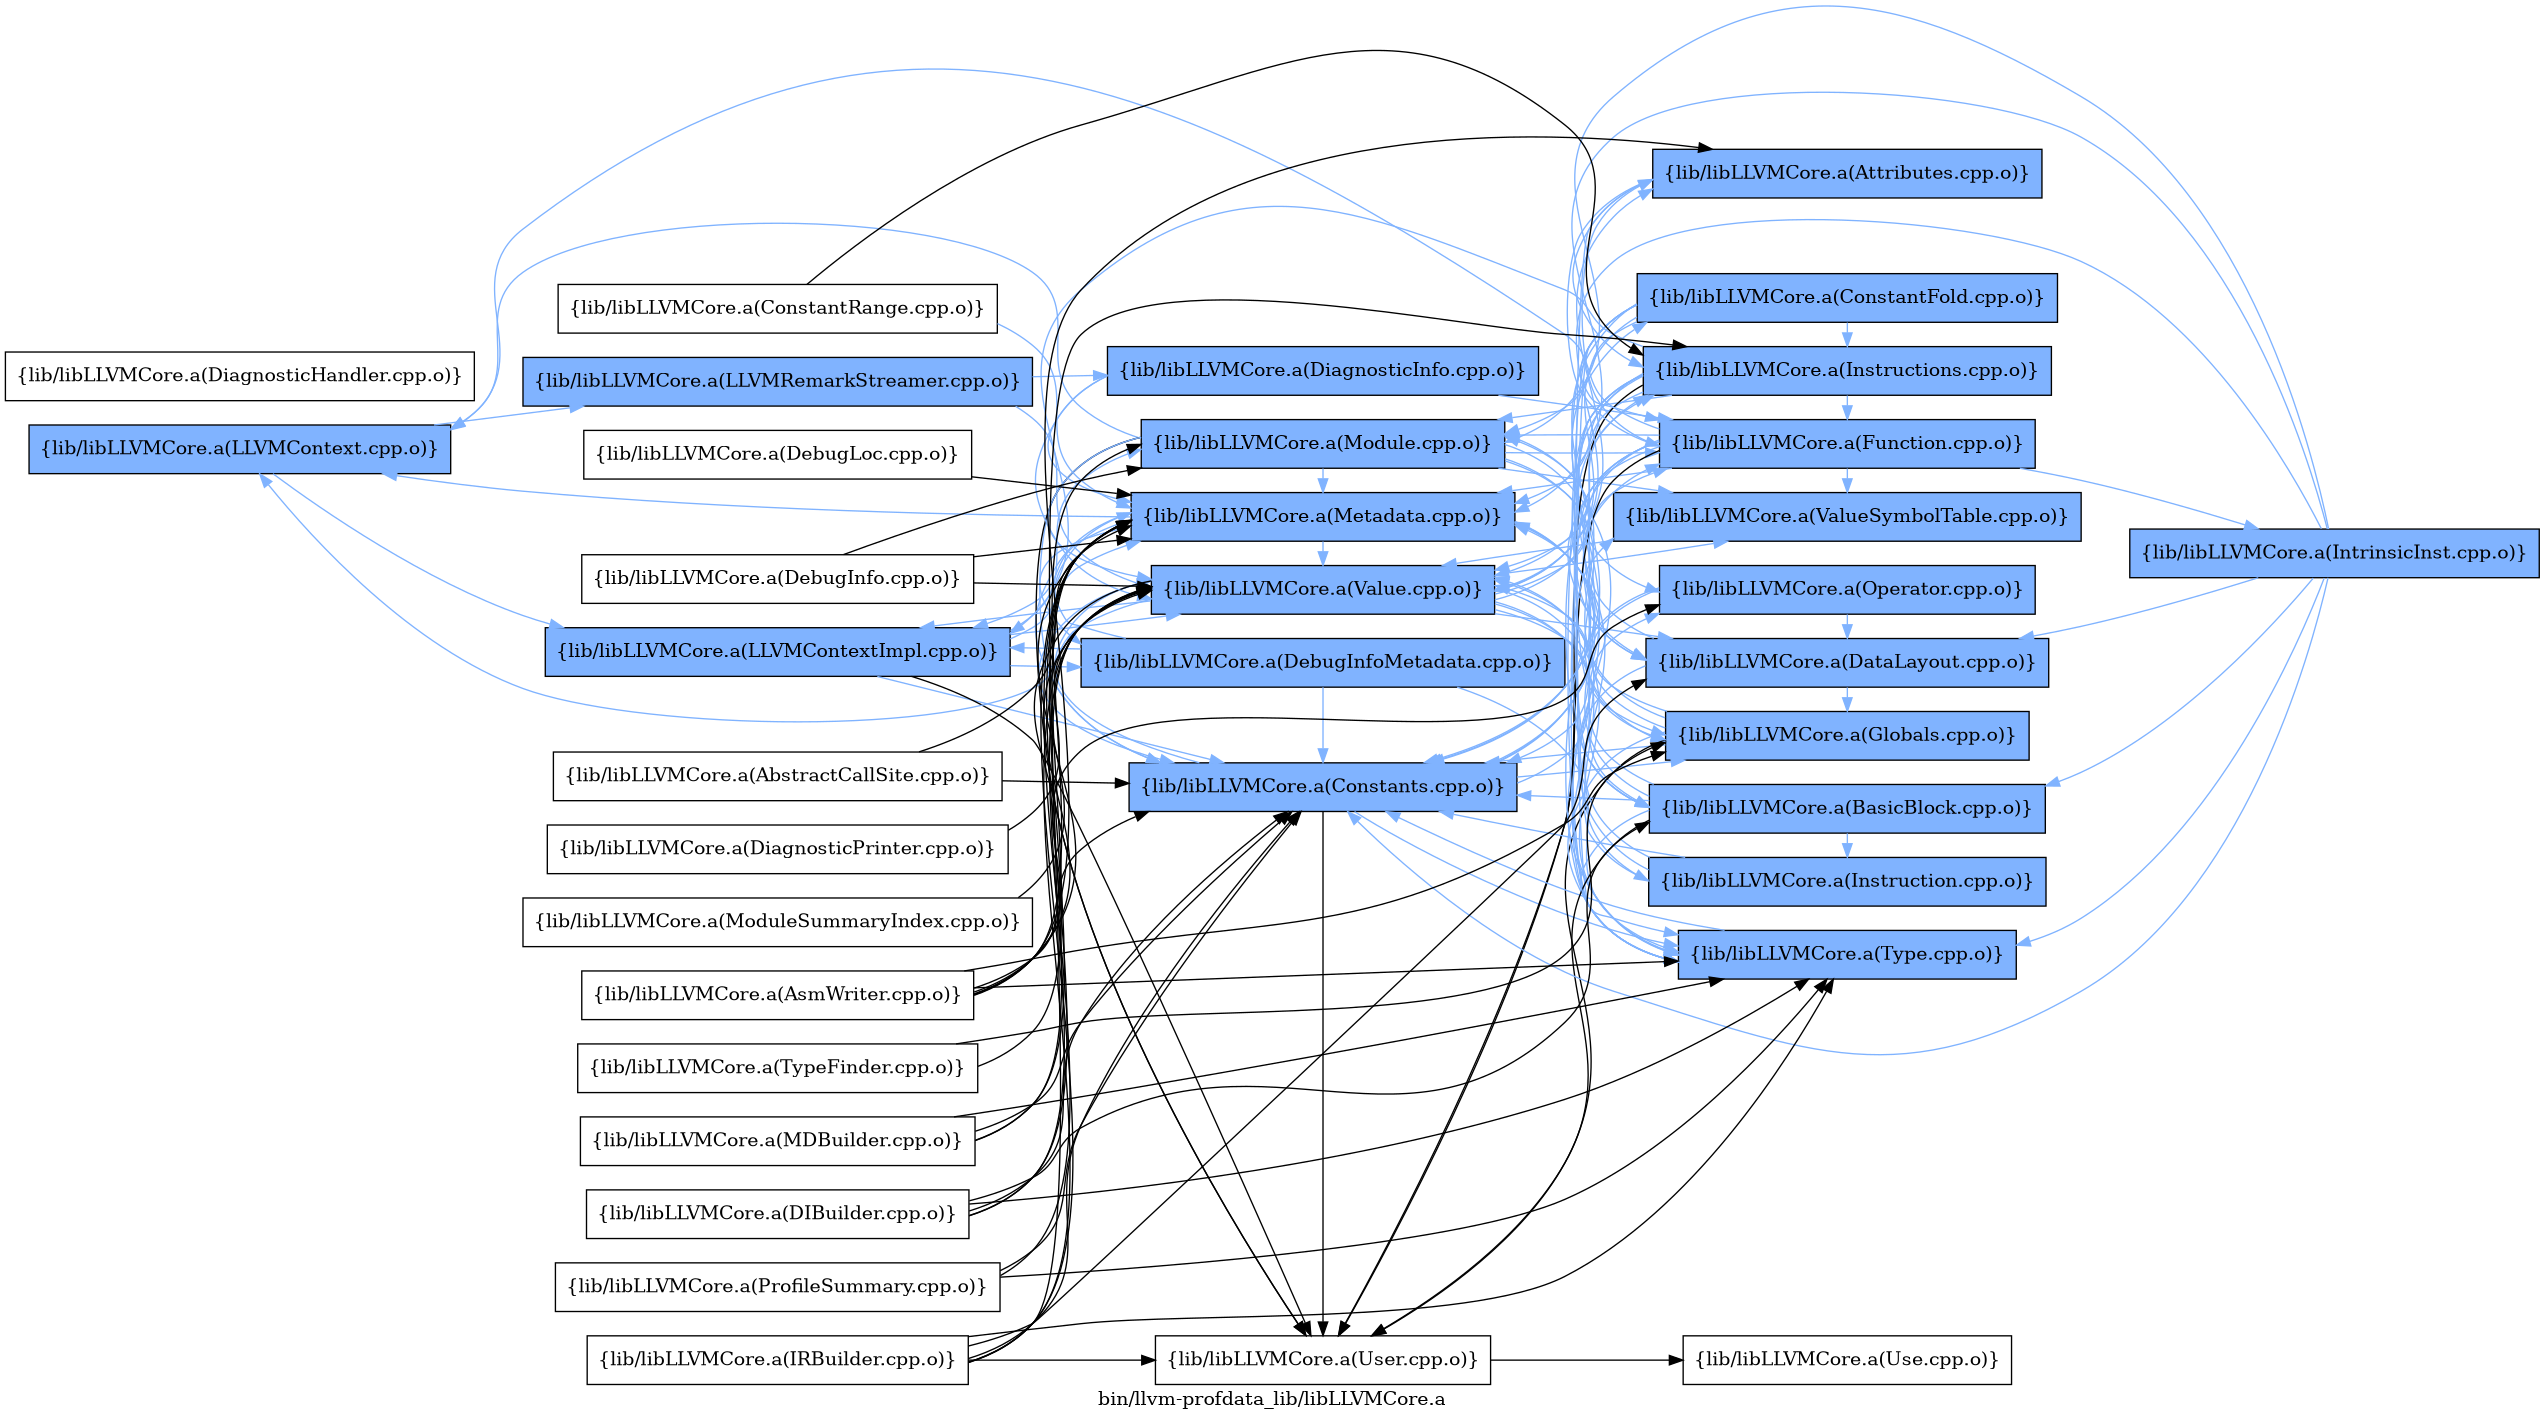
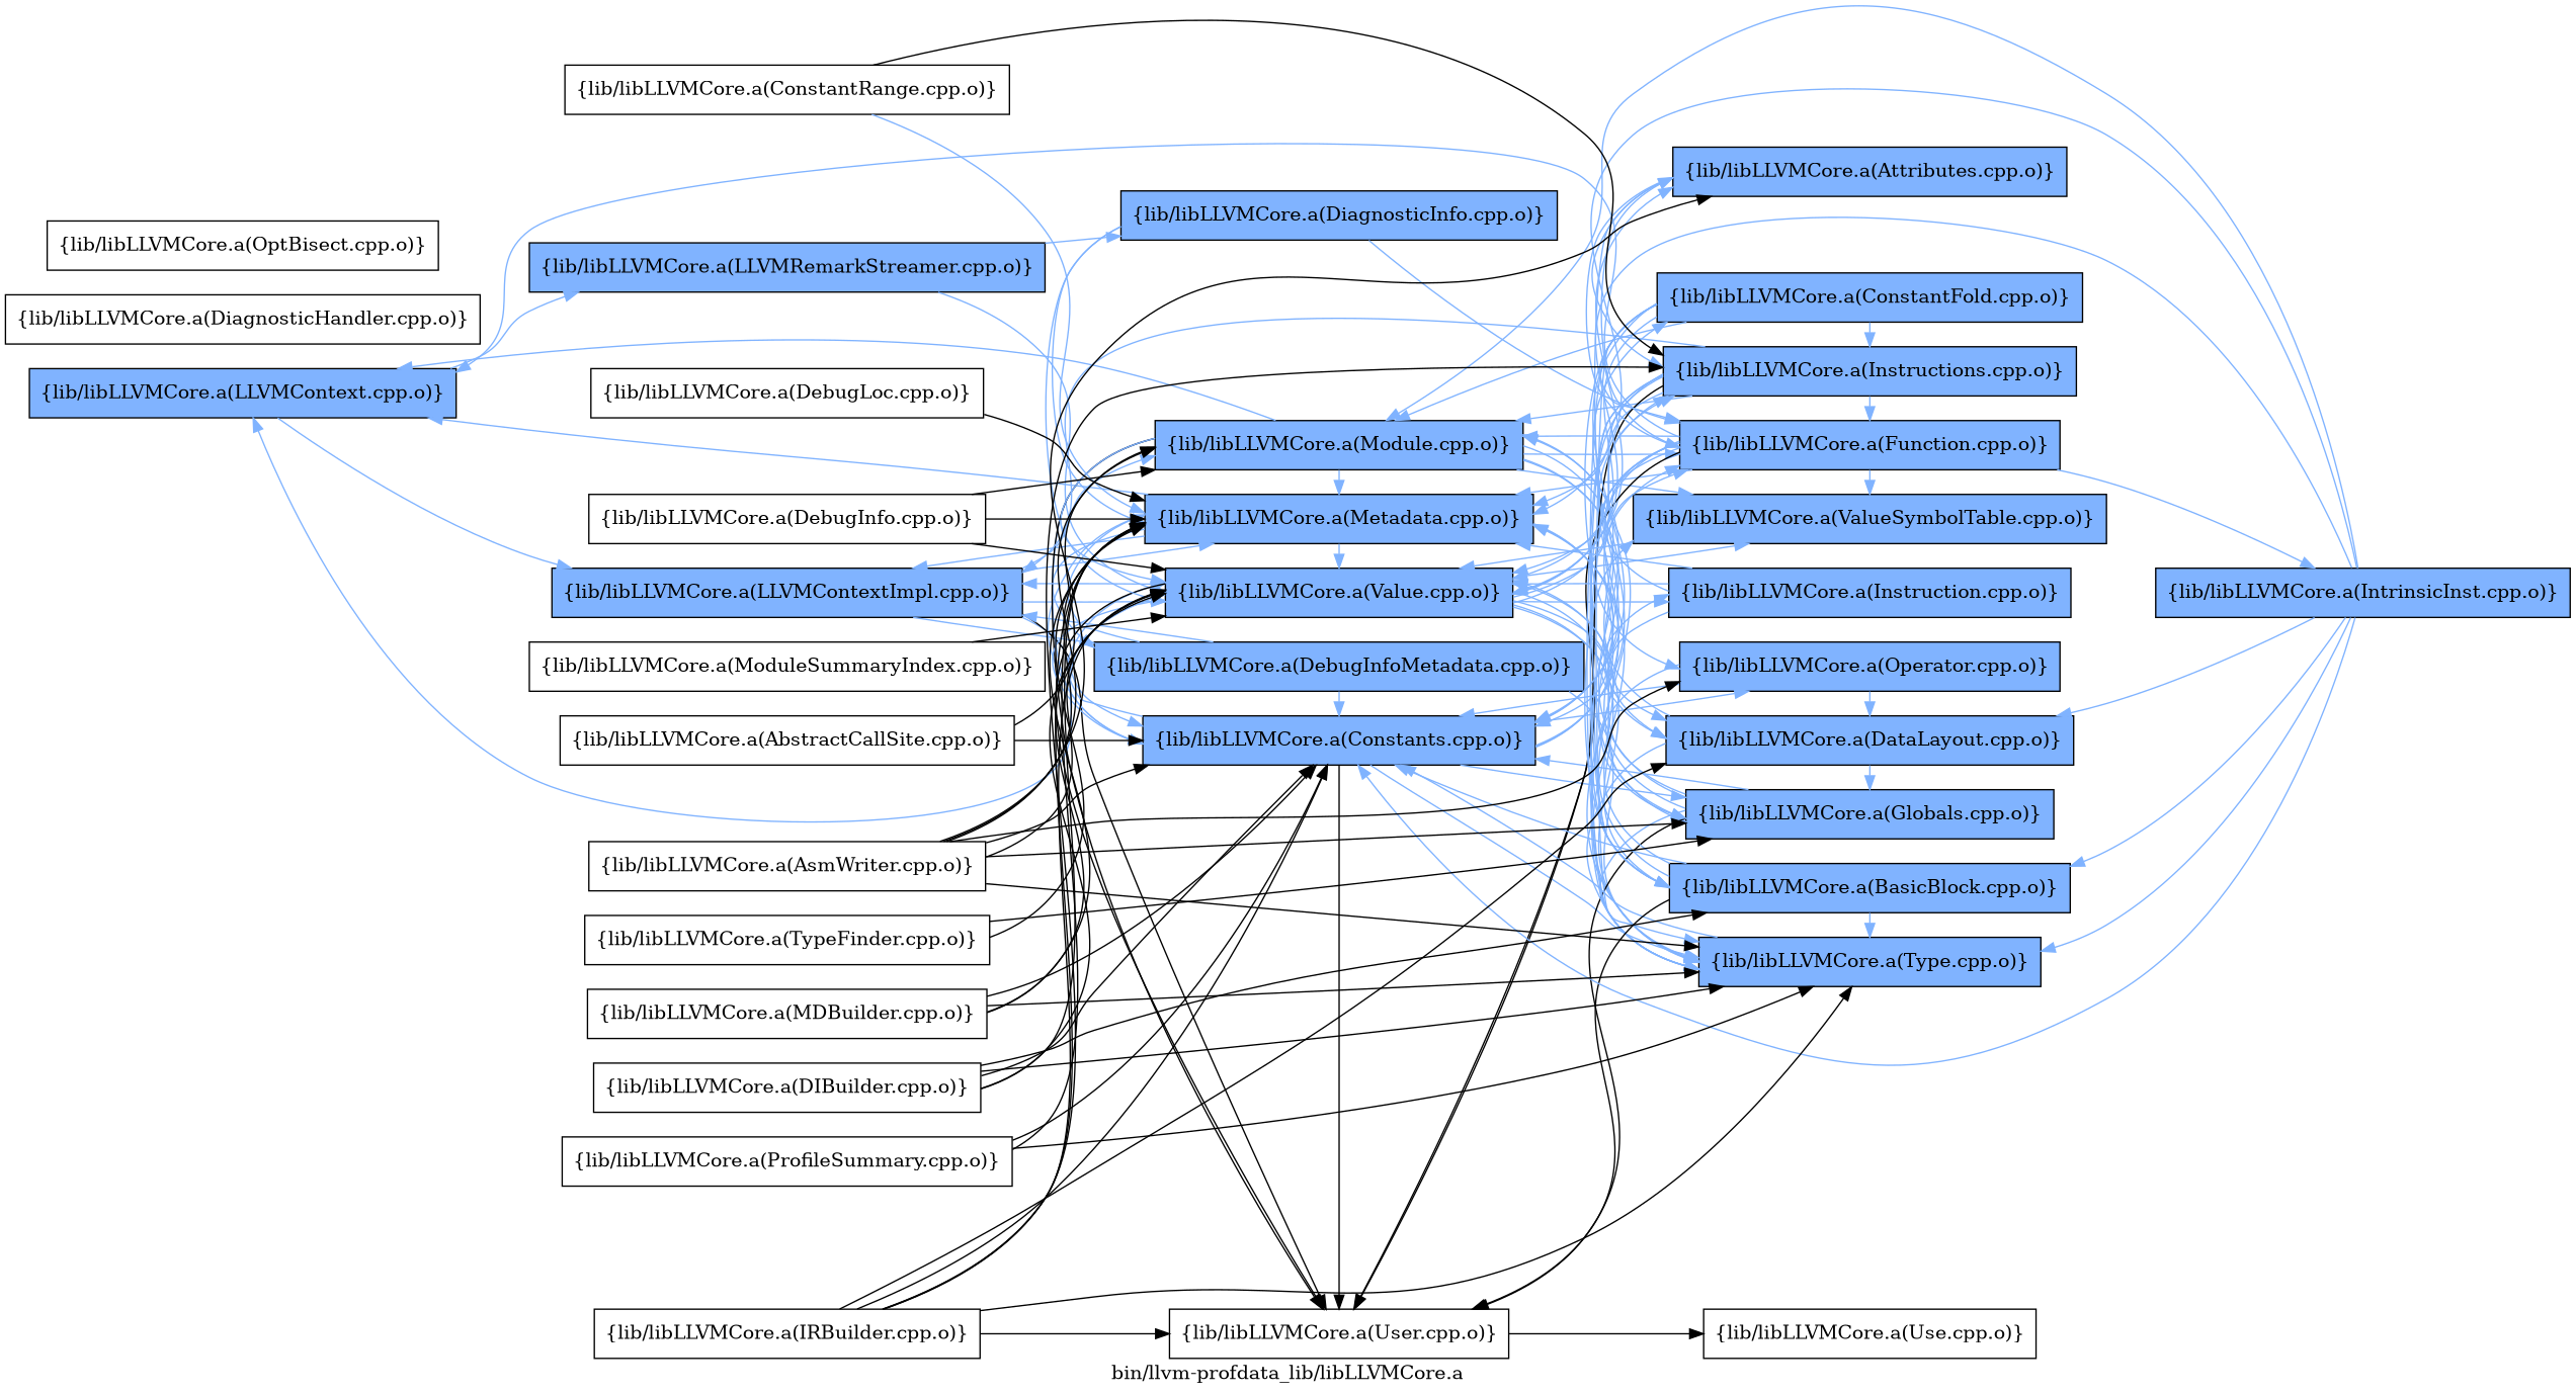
  digraph {
    label="bin/llvm-profdata_lib/libLLVMCore.a"
    rankdir=LR
    node [fillcolor="0.600000 0.5 1" group=1 shape=box style=filled]
    edge [color="0.600000 0.5 1"]
    n1 [label="{lib/libLLVMCore.a(LLVMContext.cpp.o)}"]
    n2 [label="{lib/libLLVMCore.a(LLVMContextImpl.cpp.o)}"]
    n3 [label="{lib/libLLVMCore.a(LLVMRemarkStreamer.cpp.o)}"]
    n4 [label="{lib/libLLVMCore.a(Constants.cpp.o)}"]
    n5 [label="{lib/libLLVMCore.a(DebugInfoMetadata.cpp.o)}"]
    n6 [label="{lib/libLLVMCore.a(Metadata.cpp.o)}"]
    n7 [label="{lib/libLLVMCore.a(Module.cpp.o)}"]
    n8 [group=0 label="{lib/libLLVMCore.a(User.cpp.o)}" fillcolor="" style=""]
    n9 [label="{lib/libLLVMCore.a(Value.cpp.o)}"]
    n10 [label="{lib/libLLVMCore.a(DiagnosticInfo.cpp.o)}"]
    n11 [label="{lib/libLLVMCore.a(Function.cpp.o)}"]
    n12 [label="{lib/libLLVMCore.a(Globals.cpp.o)}"]
    n13 [label="{lib/libLLVMCore.a(Instructions.cpp.o)}"]
    n14 [label="{lib/libLLVMCore.a(ConstantFold.cpp.o)}"]
    n15 [label="{lib/libLLVMCore.a(Operator.cpp.o)}"]
    n16 [label="{lib/libLLVMCore.a(Type.cpp.o)}"]
    n17 [label="{lib/libLLVMCore.a(DataLayout.cpp.o)}"]
    n18 [label="{lib/libLLVMCore.a(ValueSymbolTable.cpp.o)}"]
    n19 [group=0 label="{lib/libLLVMCore.a(Use.cpp.o)}" fillcolor="" style=""]
    n20 [label="{lib/libLLVMCore.a(Instruction.cpp.o)}"]
    n21 [label="{lib/libLLVMCore.a(BasicBlock.cpp.o)}"]
    n22 [label="{lib/libLLVMCore.a(Attributes.cpp.o)}"]
    n23 [label="{lib/libLLVMCore.a(IntrinsicInst.cpp.o)}"]
    n24 [group=0 label="{lib/libLLVMCore.a(ProfileSummary.cpp.o)}" fillcolor="" style=""]
-   n25 [group=0 label="{lib/libLLVMCore.a(DiagnosticPrinter.cpp.o)}" fillcolor="" style=""]
    n26 [group=0 label="{lib/libLLVMCore.a(ConstantRange.cpp.o)}" fillcolor="" style=""]
    n27 [group=0 label="{lib/libLLVMCore.a(AsmWriter.cpp.o)}" fillcolor="" style=""]
    n28 [group=0 label="{lib/libLLVMCore.a(AbstractCallSite.cpp.o)}" fillcolor="" style=""]
    n29 [group=0 label="{lib/libLLVMCore.a(DebugLoc.cpp.o)}" fillcolor="" style=""]
    n30 [group=0 label="{lib/libLLVMCore.a(DebugInfo.cpp.o)}" fillcolor="" style=""]
    n31 [group=0 label="{lib/libLLVMCore.a(DIBuilder.cpp.o)}" fillcolor="" style=""]
    n32 [group=0 label="{lib/libLLVMCore.a(IRBuilder.cpp.o)}" fillcolor="" style=""]
    n33 [group=0 label="{lib/libLLVMCore.a(DiagnosticHandler.cpp.o)}" fillcolor="" style=""]
    n34 [group=0 label="{lib/libLLVMCore.a(MDBuilder.cpp.o)}" fillcolor="" style=""]
    n35 [group=0 label="{lib/libLLVMCore.a(ModuleSummaryIndex.cpp.o)}" fillcolor="" style=""]
+   n36 [group=0 label="{lib/libLLVMCore.a(OptBisect.cpp.o)}" fillcolor="" style=""]
    n37 [group=0 label="{lib/libLLVMCore.a(TypeFinder.cpp.o)}" fillcolor="" style=""]
    subgraph sub_1 {
      rank=same
      n1
    }
    subgraph sub_2 {
      rank=same
      n2
      n3
    }
    subgraph sub_3 {
      rank=same
      n4
      n5
      n6
      n7
      n8
      n9
      n10
    }
    subgraph sub_4 {
      rank=same
      n11
      n12
      n13
      n14
      n15
      n16
      n17
      n18
      n19
      n20
      n21
      n22
    }
    subgraph sub_5 {
      rank=same
      n1
    }
    subgraph sub_6 {
      rank=same
      n2
      n3
    }
    subgraph sub_7 {
      rank=same
      n4
      n5
      n6
      n7
      n8
      n9
      n10
    }
    subgraph sub_8 {
      rank=same
      n11
      n12
      n13
      n14
      n15
      n16
      n17
      n18
      n19
      n20
      n21
      n22
    }
    n1 -> n2
    n1 -> n3
    n2 -> n4
    n2 -> n5
    n2 -> n6
    n2 -> n7
    n2 -> n8 [color=""]
    n2 -> n9
    n3 -> n9
    n3 -> n10
    n4 -> n8 [color=""]
    n4 -> n9
    n4 -> n11
    n4 -> n12
    n4 -> n13
    n4 -> n14
    n4 -> n15
    n4 -> n16
    n5 -> n2
    n5 -> n4
    n5 -> n6
    n5 -> n16
    n6 -> n1
    n6 -> n2
    n6 -> n4
    n6 -> n5
    n6 -> n9
    n6 -> n16
    n7 -> n1
    n7 -> n4
    n7 -> n6
    n7 -> n8 [color=""]
    n7 -> n9
    n7 -> n11
    n7 -> n12
    n7 -> n16
    n7 -> n17
    n7 -> n18
    n8 -> n19 [color=""]
    n9 -> n1
    n9 -> n2
    n9 -> n4
    n9 -> n8 [color=""]
    n9 -> n11
    n9 -> n12
    n9 -> n13
    n9 -> n16
    n9 -> n17
    n9 -> n18
    n9 -> n20
    n9 -> n21
    n9 -> n22
    n10 -> n6
    n10 -> n9
    n10 -> n11
    n11 -> n1
    n11 -> n4
    n11 -> n6
    n11 -> n7
    n11 -> n8 [color=""]
    n11 -> n9
    n11 -> n16
    n11 -> n17
    n11 -> n18
    n11 -> n21
    n11 -> n22
    n11 -> n23
    n12 -> n4
    n12 -> n6
    n12 -> n7
    n12 -> n8 [color=""]
    n12 -> n9
    n12 -> n16
    n13 -> n2
    n13 -> n4
    n13 -> n6
    n13 -> n7
    n13 -> n8 [color=""]
    n13 -> n9
    n13 -> n11
    n13 -> n16
-   n13 -> n17
    n13 -> n21
    n14 -> n4
    n14 -> n7
    n14 -> n9
    n14 -> n11
    n14 -> n12
    n14 -> n13
    n14 -> n15
    n14 -> n16
    n15 -> n4
    n15 -> n16
    n15 -> n17
    n16 -> n4
    n17 -> n7
    n17 -> n12
    n17 -> n16
    n18 -> n9
    n20 -> n4
    n20 -> n6
    n20 -> n9
    n20 -> n22
    n21 -> n4
    n21 -> n6
    n21 -> n8 [color=""]
    n21 -> n9
    n21 -> n16
    n21 -> n18
    n21 -> n20
    n22 -> n11
    n22 -> n13
    n23 -> n4
    n23 -> n6
    n23 -> n7
    n23 -> n9
    n23 -> n16
    n23 -> n17
    n23 -> n21
    n24 -> n4 [color=""]
    n24 -> n6 [color=""]
    n24 -> n16 [color=""]
-   n25 -> n9 [color=""]
    n26 -> n6
    n26 -> n13 [color=""]
    n27 -> n4 [color=""]
    n27 -> n6 [color=""]
    n27 -> n7 [color=""]
    n27 -> n9 [color=""]
    n27 -> n12 [color=""]
    n27 -> n15 [color=""]
    n27 -> n16 [color=""]
    n27 -> n22 [color=""]
    n28 -> n4 [color=""]
-   n28 -> n6 [color=""]
+   n28 -> n7 [color=""]
    n29 -> n6 [color=""]
    n30 -> n6 [color=""]
    n30 -> n7 [color=""]
    n30 -> n9 [color=""]
    n31 -> n4 [color=""]
    n31 -> n6 [color=""]
    n31 -> n9 [color=""]
    n31 -> n16 [color=""]
    n31 -> n21 [color=""]
    n32 -> n4 [color=""]
    n32 -> n6 [color=""]
    n32 -> n8 [color=""]
    n32 -> n9 [color=""]
    n32 -> n13 [color=""]
    n32 -> n16 [color=""]
    n32 -> n17 [color=""]
    n34 -> n4 [color=""]
    n34 -> n6 [color=""]
    n34 -> n9 [color=""]
    n34 -> n16 [color=""]
    n35 -> n9 [color=""]
    n37 -> n6 [color=""]
    n37 -> n12 [color=""]
  }
